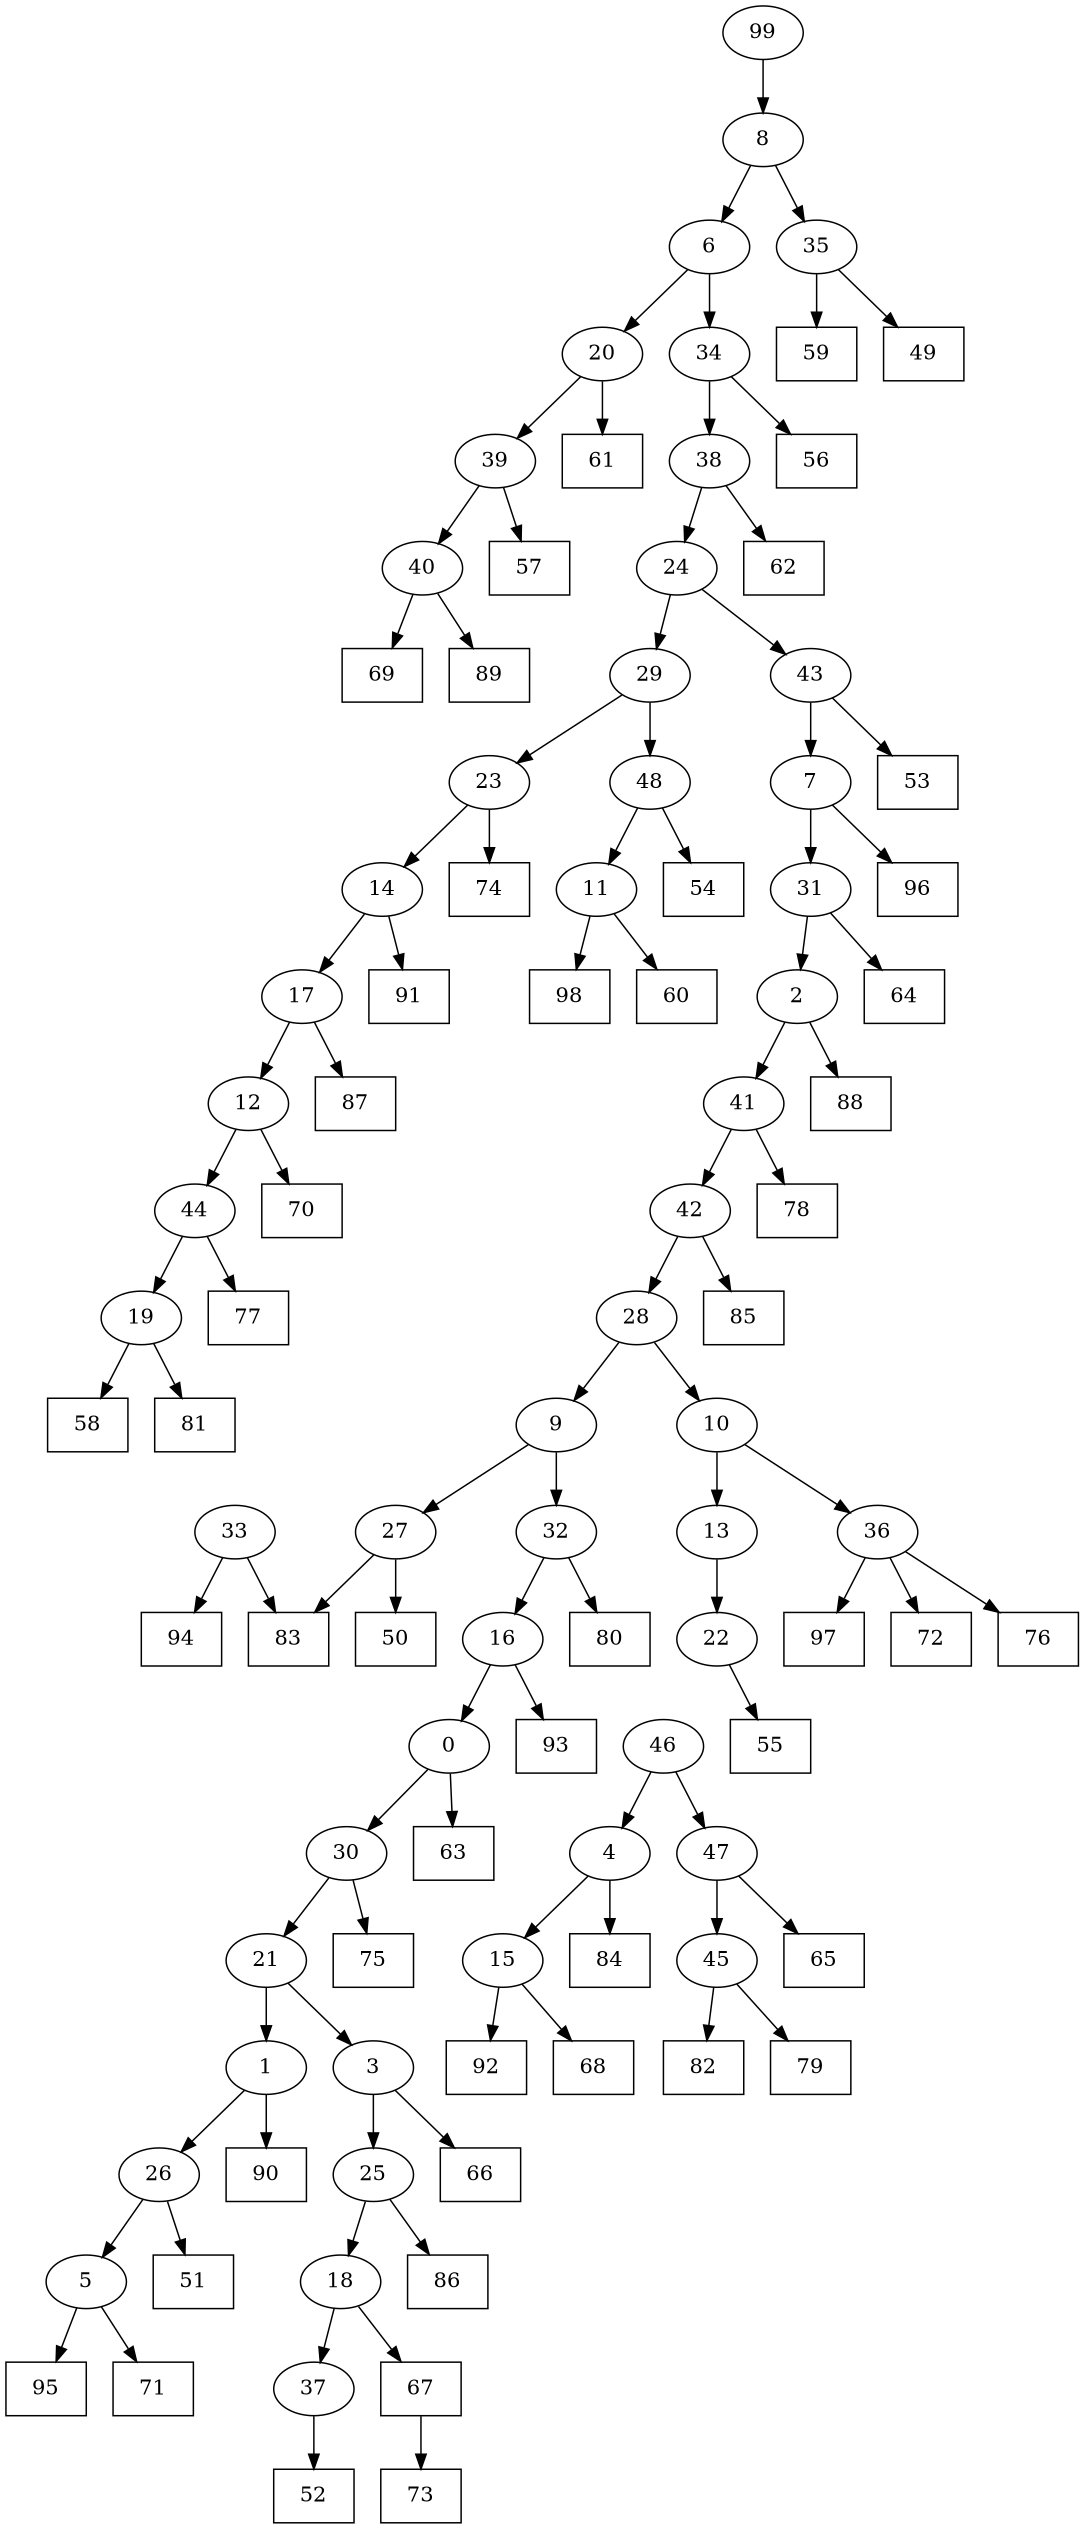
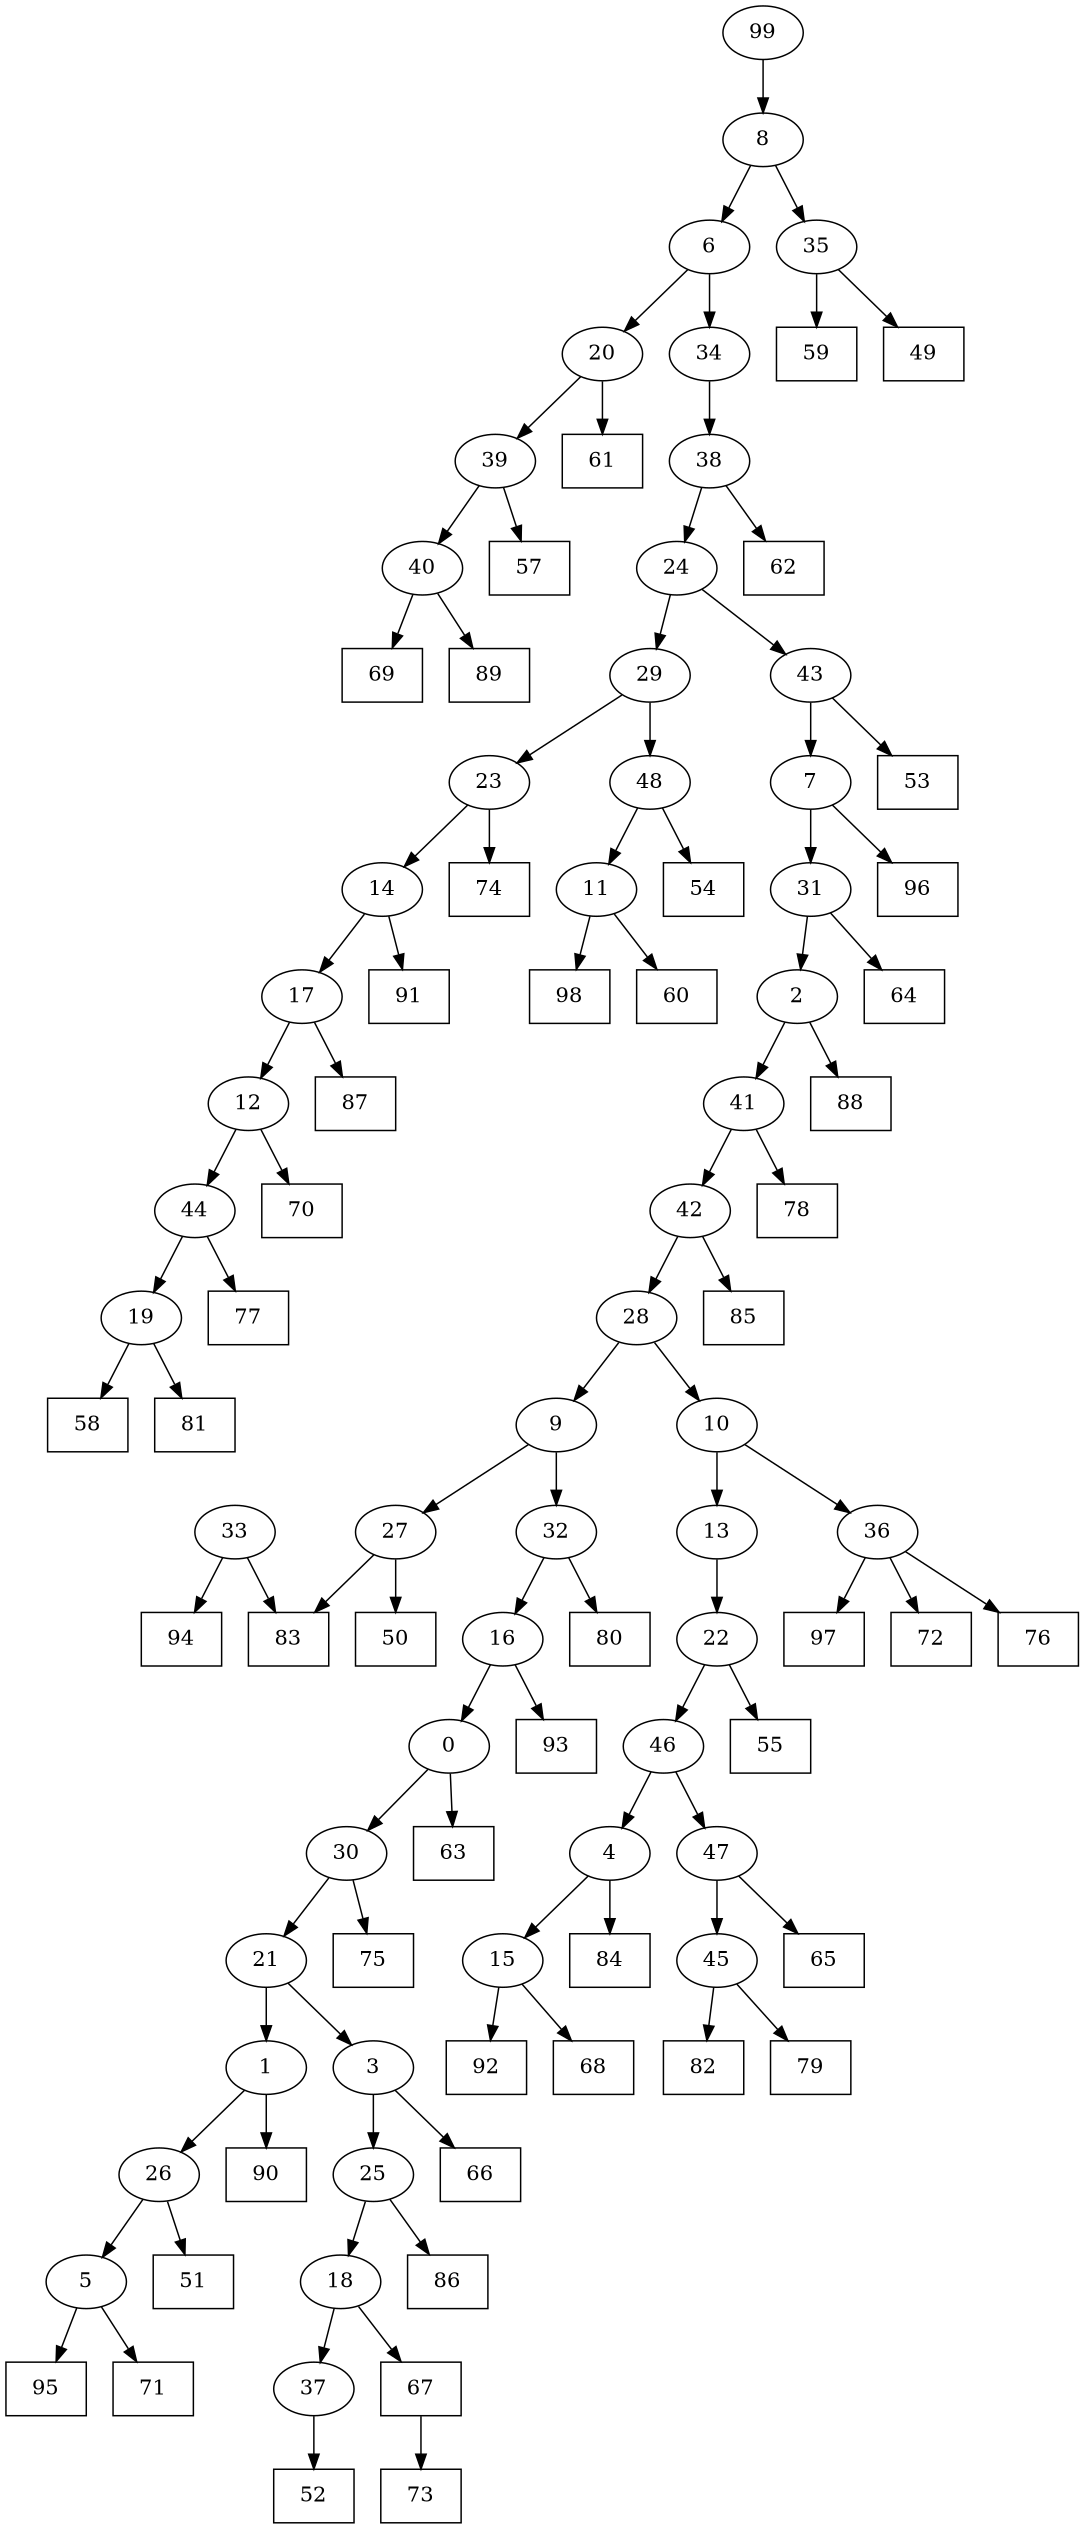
  digraph {
    n1 [label=0]
    n2 [label=30]
    n3 [label=63 shape=box]
    n4 [label=21]
    n5 [label=75 shape=box]
    n6 [label=1]
    n7 [label=26]
    n8 [label=90 shape=box]
    n9 [label=5]
    n10 [label=51 shape=box]
    n11 [label=2]
    n12 [label=41]
    n13 [label=88 shape=box]
    n14 [label=42]
    n15 [label=78 shape=box]
    n16 [label=3]
    n17 [label=25]
    n18 [label=66 shape=box]
    n19 [label=18]
    n20 [label=86 shape=box]
    n21 [label=4]
    n22 [label=15]
    n23 [label=84 shape=box]
    n24 [label=92 shape=box]
    n25 [label=68 shape=box]
    n26 [label=95 shape=box]
    n27 [label=71 shape=box]
    n28 [label=6]
    n29 [label=20]
    n30 [label=34]
    n31 [label=39]
    n32 [label=61 shape=box]
    n33 [label=38]
-   n34 [label=56 shape=box]
    n35 [label=7]
    n36 [label=31]
    n37 [label=96 shape=box]
    n38 [label=64 shape=box]
    n39 [label=8]
    n40 [label=35]
    n41 [label=59 shape=box]
    n42 [label=49 shape=box]
    n43 [label=9]
    n44 [label=27]
    n45 [label=32]
    n46 [label=50 shape=box]
    n47 [label=83 shape=box]
    n48 [label=16]
    n49 [label=80 shape=box]
    n50 [label=10]
    n51 [label=13]
    n52 [label=36]
    n53 [label=22]
    n54 [label=97 shape=box]
    n55 [label=72 shape=box]
    n56 [label=76 shape=box]
    n57 [label=11]
    n58 [label=98 shape=box]
    n59 [label=60 shape=box]
    n60 [label=12]
    n61 [label=44]
    n62 [label=70 shape=box]
    n63 [label=19]
    n64 [label=77 shape=box]
    n65 [label=46]
    n66 [label=55 shape=box]
    n67 [label=14]
    n68 [label=17]
    n69 [label=91 shape=box]
    n70 [label=87 shape=box]
    n71 [label=93 shape=box]
    n72 [label=37]
    n73 [label=67 shape=box]
    n74 [label=52 shape=box]
    n75 [label=73 shape=box]
    n76 [label=58 shape=box]
    n77 [label=81 shape=box]
    n78 [label=40]
    n79 [label=57 shape=box]
    n80 [label=47]
    n81 [label=23]
    n82 [label=74 shape=box]
    n83 [label=24]
    n84 [label=29]
    n85 [label=43]
    n86 [label=48]
    n87 [label=53 shape=box]
    n88 [label=33]
    n89 [label=94 shape=box]
    n90 [label=28]
    n91 [label=54 shape=box]
    n92 [label=62 shape=box]
    n93 [label=69 shape=box]
    n94 [label=89 shape=box]
    n95 [label=85 shape=box]
    n96 [label=45]
    n97 [label=82 shape=box]
    n98 [label=79 shape=box]
    n99 [label=65 shape=box]
    n100 [label=99]
    n1 -> n2
    n1 -> n3
    n2 -> n4
    n2 -> n5
    n4 -> n6
    n4 -> n16
    n6 -> n7
    n6 -> n8
    n7 -> n9
    n7 -> n10
    n9 -> n26
    n9 -> n27
    n11 -> n12
    n11 -> n13
    n12 -> n14
    n12 -> n15
    n14 -> n90
    n14 -> n95
    n16 -> n17
    n16 -> n18
    n17 -> n19
    n17 -> n20
    n19 -> n72
    n19 -> n73
    n21 -> n22
    n21 -> n23
    n22 -> n24
    n22 -> n25
    n28 -> n29
    n28 -> n30
    n29 -> n31
    n29 -> n32
    n30 -> n33
-   n30 -> n34
    n31 -> n78
    n31 -> n79
    n33 -> n83
    n33 -> n92
    n35 -> n36
    n35 -> n37
    n36 -> n11
    n36 -> n38
    n39 -> n28
    n39 -> n40
    n40 -> n41
    n40 -> n42
    n43 -> n44
    n43 -> n45
    n44 -> n46
    n44 -> n47
    n45 -> n48
    n45 -> n49
    n48 -> n1
    n48 -> n71
    n50 -> n51
    n50 -> n52
    n51 -> n53
    n52 -> n54
    n52 -> n55
    n52 -> n56
+   n53 -> n65
    n53 -> n66
    n57 -> n58
    n57 -> n59
    n60 -> n61
    n60 -> n62
    n61 -> n63
    n61 -> n64
    n63 -> n76
    n63 -> n77
    n65 -> n21
    n65 -> n80
    n67 -> n68
    n67 -> n69
    n68 -> n60
    n68 -> n70
    n72 -> n74
    n73 -> n75
    n78 -> n93
    n78 -> n94
    n80 -> n96
    n80 -> n99
    n81 -> n67
    n81 -> n82
    n83 -> n84
    n83 -> n85
    n84 -> n81
    n84 -> n86
    n85 -> n35
    n85 -> n87
    n86 -> n57
    n86 -> n91
    n88 -> n47
    n88 -> n89
    n90 -> n43
    n90 -> n50
    n96 -> n97
    n96 -> n98
    n100 -> n39
  }
